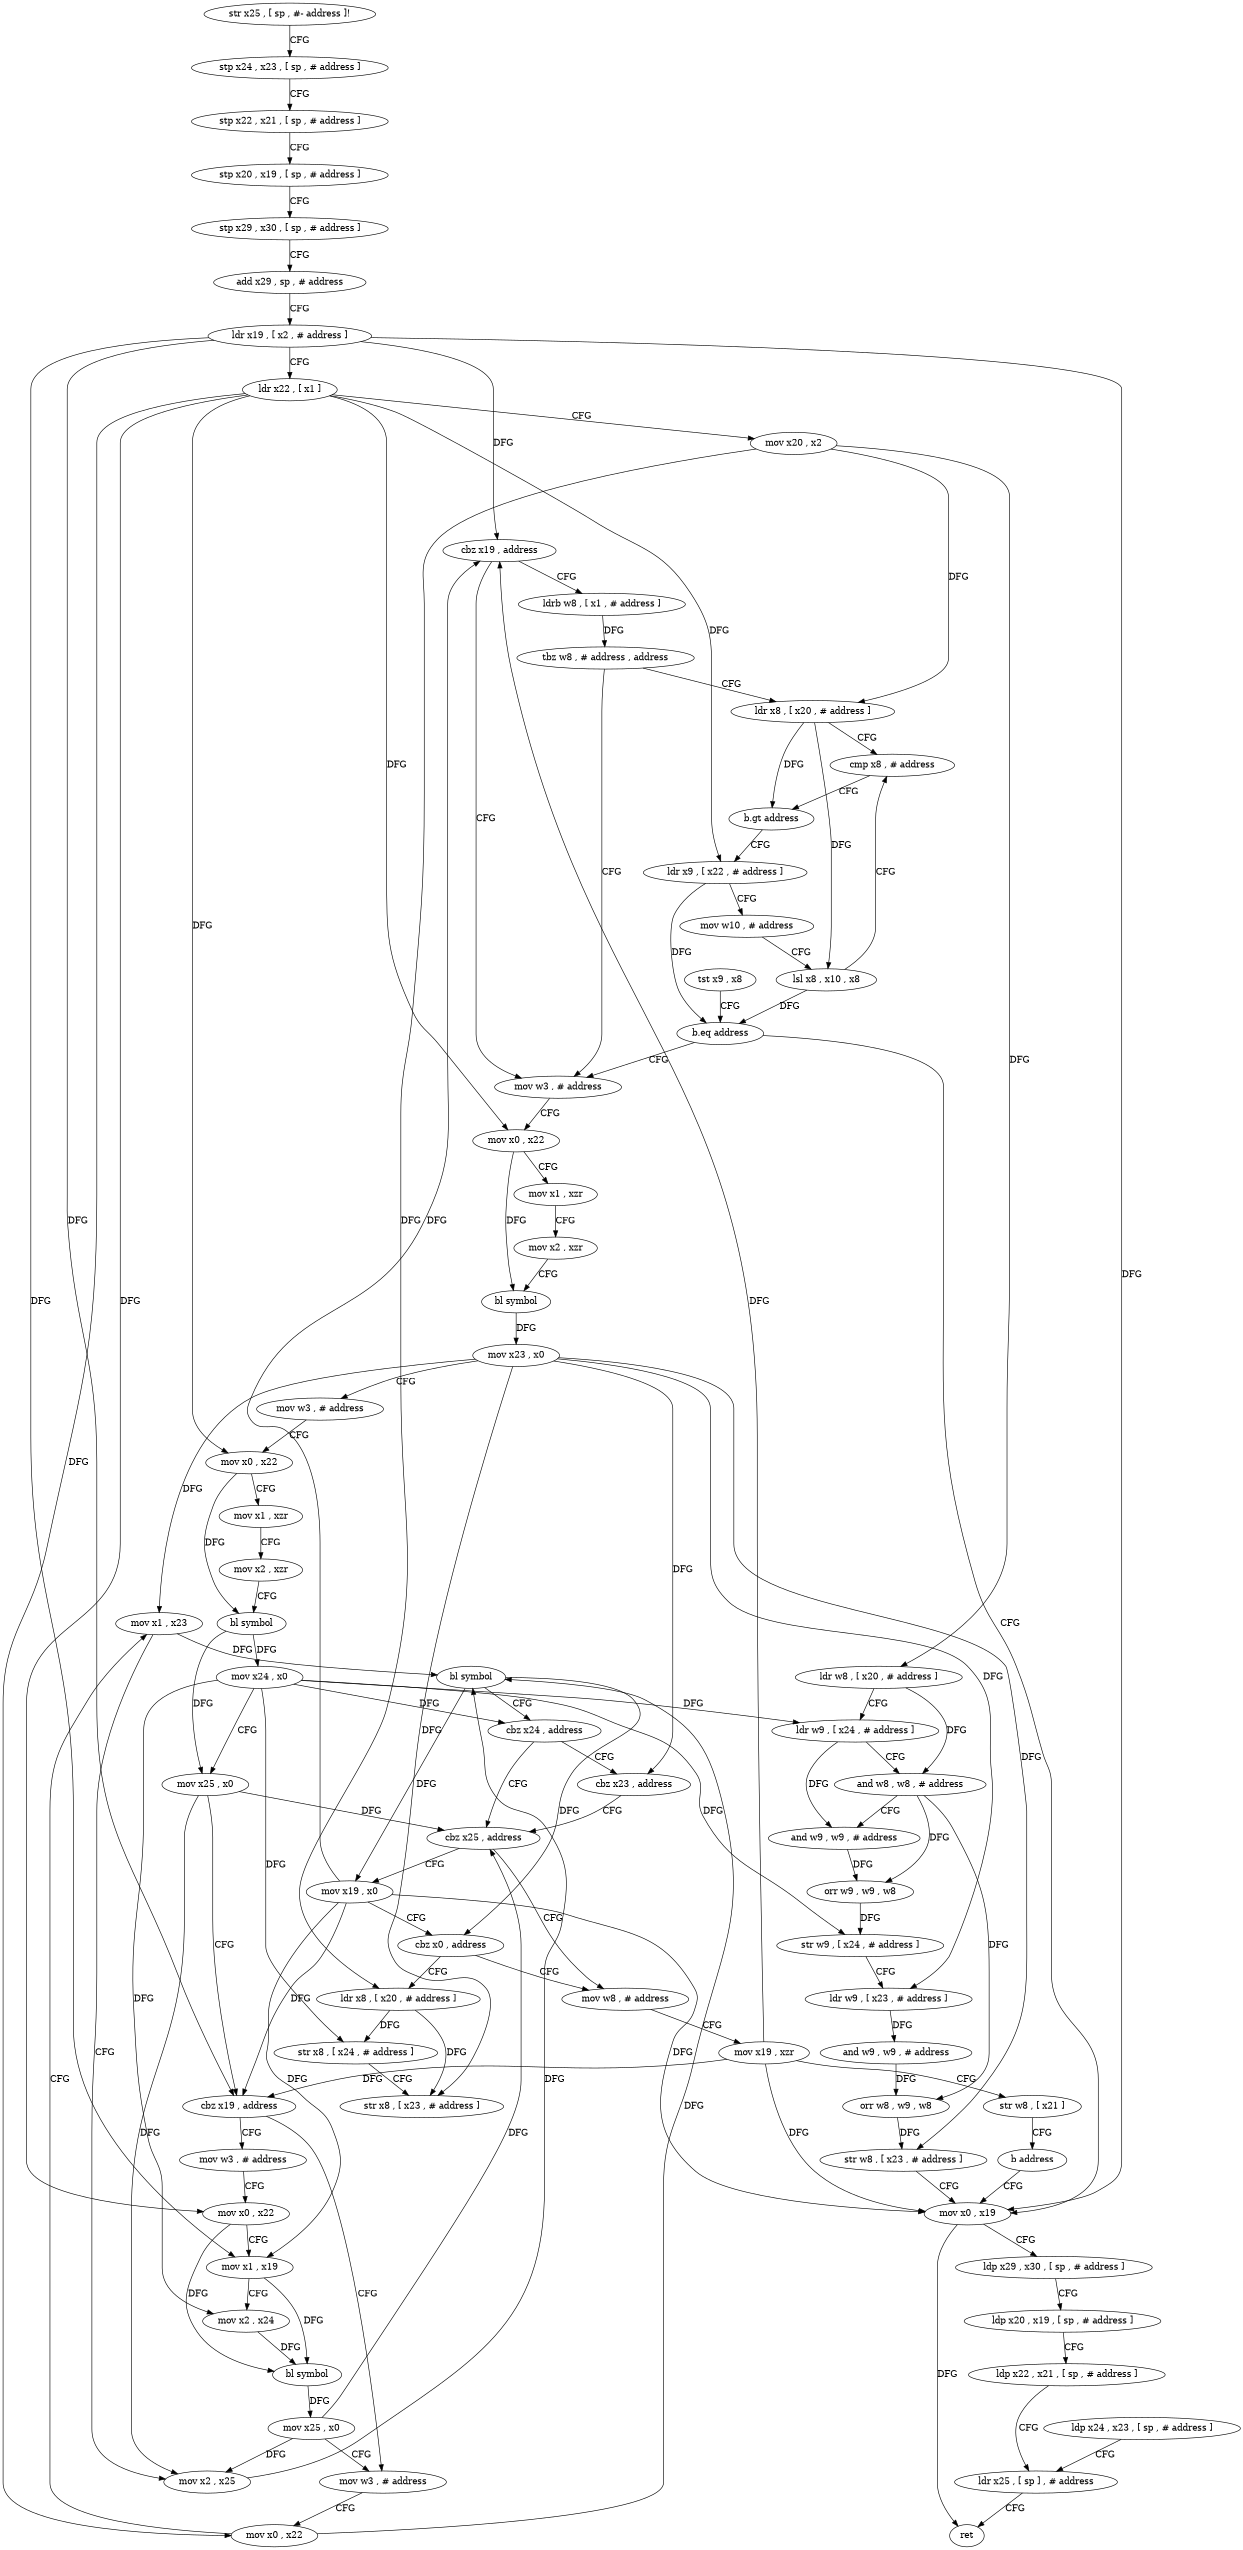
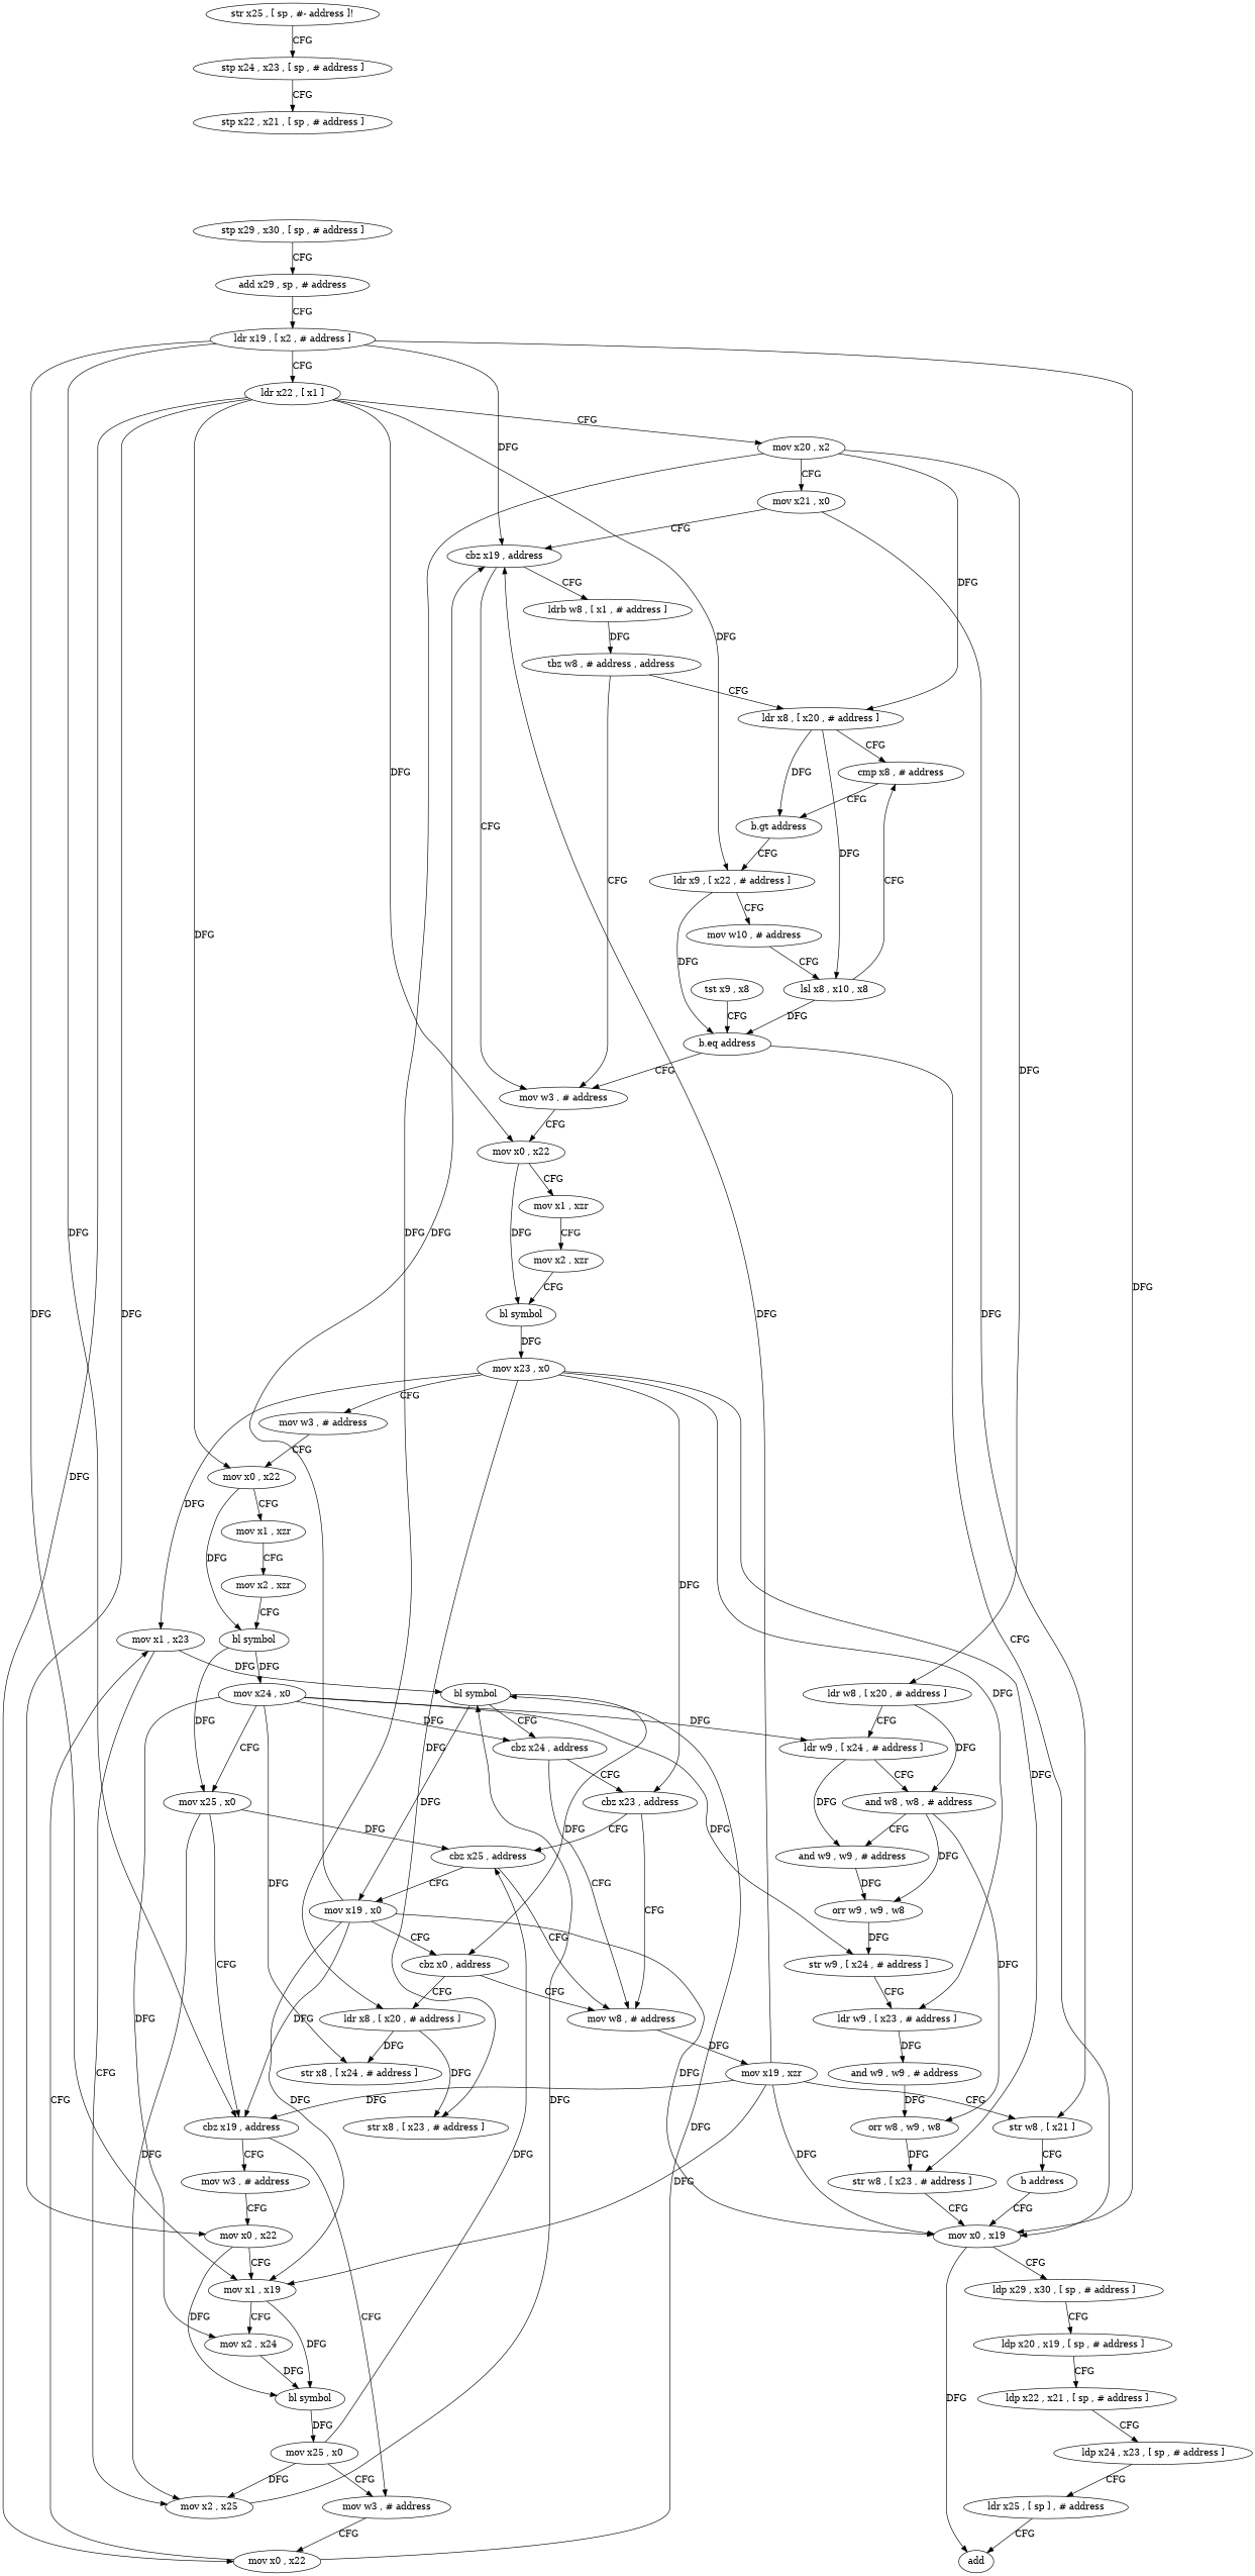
  digraph {
    n1 [label="str x25 , [ sp , #- address ]!"]
    n2 [label="stp x24 , x23 , [ sp , # address ]"]
    n3 [label="stp x22 , x21 , [ sp , # address ]"]
-   n4 [label="stp x20 , x19 , [ sp , # address ]"]
    n5 [label="stp x29 , x30 , [ sp , # address ]"]
    n6 [label="add x29 , sp , # address"]
    n7 [label="ldr x19 , [ x2 , # address ]"]
    n8 [label="ldr x22 , [ x1 ]"]
    n9 [label="cbz x19 , address"]
    n10 [label="cbz x19 , address"]
    n11 [label="mov x1 , x19"]
    n12 [label="mov x0 , x19"]
    n13 [label="mov x20 , x2"]
    n14 [label="mov x0 , x22"]
    n15 [label="mov x0 , x22"]
    n16 [label="mov x0 , x22"]
    n17 [label="mov x0 , x22"]
    n18 [label="ldr x9 , [ x22 , # address ]"]
    n19 [label="mov w3 , # address"]
    n20 [label="ldrb w8 , [ x1 , # address ]"]
    n21 [label="mov w3 , # address"]
    n22 [label="mov w3 , # address"]
    n23 [label="mov x2 , x24"]
    n24 [label="bl symbol"]
    n25 [label="ldp x29 , x30 , [ sp , # address ]"]
-   n26 [label=ret]
+   n26 [label=add]
+   n27 [label="mov x21 , x0"]
    n28 [label="ldr x8 , [ x20 , # address ]"]
    n29 [label="ldr x8 , [ x20 , # address ]"]
    n30 [label="ldr w8 , [ x20 , # address ]"]
    n31 [label="mov x1 , xzr"]
    n32 [label="bl symbol"]
    n33 [label="mov x1 , xzr"]
    n34 [label="bl symbol"]
    n35 [label="mov x1 , x23"]
    n36 [label="bl symbol"]
    n37 [label="mov w10 , # address"]
    n38 [label="b.eq address"]
    n39 [label="str w8 , [ x21 ]"]
    n40 [label="cmp x8 , # address"]
    n41 [label="b.gt address"]
    n42 [label="lsl x8 , x10 , x8"]
    n43 [label="str x8 , [ x23 , # address ]"]
    n44 [label="str x8 , [ x24 , # address ]"]
    n45 [label="ldr w9 , [ x24 , # address ]"]
    n46 [label="and w8 , w8 , # address"]
    n47 [label="b address"]
    n48 [label="tbz w8 , # address , address"]
    n49 [label="mov x2 , xzr"]
    n50 [label="mov x23 , x0"]
    n51 [label="mov w3 , # address"]
    n52 [label="cbz x23 , address"]
    n53 [label="ldr w9 , [ x23 , # address ]"]
    n54 [label="str w8 , [ x23 , # address ]"]
    n55 [label="mov x2 , x25"]
    n56 [label="cbz x25 , address"]
    n57 [label="mov w8 , # address"]
    n58 [label="and w9 , w9 , # address"]
    n59 [label="mov x2 , xzr"]
    n60 [label="mov x24 , x0"]
    n61 [label="mov x25 , x0"]
    n62 [label="cbz x24 , address"]
    n63 [label="str w9 , [ x24 , # address ]"]
    n64 [label="and w9 , w9 , # address"]
    n65 [label="mov x19 , x0"]
    n66 [label="cbz x0 , address"]
    n67 [label="mov x19 , xzr"]
    n68 [label="mov x25 , x0"]
    n69 [label="ldp x20 , x19 , [ sp , # address ]"]
    n70 [label="ldp x22 , x21 , [ sp , # address ]"]
    n71 [label="ldp x24 , x23 , [ sp , # address ]"]
    n72 [label="ldr x25 , [ sp ] , # address"]
    n73 [label="tst x9 , x8"]
    n74 [label="orr w9 , w9 , w8"]
    n75 [label="orr w8 , w9 , w8"]
    n1 -> n2 [label=CFG]
    n2 -> n3 [label=CFG]
-   n3 -> n4 [label=CFG]
-   n4 -> n5 [label=CFG]
    n5 -> n6 [label=CFG]
    n6 -> n7 [label=CFG]
    n7 -> n8 [label=CFG]
    n7 -> n9 [label=DFG]
    n7 -> n10 [label=DFG]
    n7 -> n11 [label=DFG]
    n7 -> n12 [label=DFG]
    n8 -> n13 [label=CFG]
    n8 -> n14 [label=DFG]
    n8 -> n15 [label=DFG]
    n8 -> n16 [label=DFG]
    n8 -> n17 [label=DFG]
    n8 -> n18 [label=DFG]
    n9 -> n19 [label=CFG]
    n9 -> n20 [label=CFG]
    n10 -> n21 [label=CFG]
    n10 -> n22 [label=CFG]
    n11 -> n23 [label=CFG]
    n11 -> n24 [label=DFG]
    n12 -> n25 [label=CFG]
    n12 -> n26 [label=DFG]
+   n13 -> n27 [label=CFG]
    n13 -> n28 [label=DFG]
    n13 -> n29 [label=DFG]
    n13 -> n30 [label=DFG]
    n14 -> n31 [label=CFG]
    n14 -> n32 [label=DFG]
    n15 -> n33 [label=CFG]
    n15 -> n34 [label=DFG]
    n16 -> n35 [label=CFG]
    n16 -> n36 [label=DFG]
    n17 -> n11 [label=CFG]
    n17 -> n24 [label=DFG]
    n18 -> n37 [label=CFG]
    n18 -> n38 [label=DFG]
    n19 -> n14 [label=CFG]
    n20 -> n48 [label=DFG]
    n21 -> n16 [label=CFG]
    n22 -> n17 [label=CFG]
    n23 -> n24 [label=DFG]
    n24 -> n68 [label=DFG]
    n25 -> n69 [label=CFG]
+   n27 -> n9 [label=CFG]
+   n27 -> n39 [label=DFG]
    n28 -> n40 [label=CFG]
    n28 -> n41 [label=DFG]
    n28 -> n42 [label=DFG]
    n29 -> n43 [label=DFG]
    n29 -> n44 [label=DFG]
    n30 -> n45 [label=CFG]
    n30 -> n46 [label=DFG]
    n31 -> n49 [label=CFG]
    n32 -> n50 [label=DFG]
    n33 -> n59 [label=CFG]
    n34 -> n60 [label=DFG]
    n34 -> n61 [label=DFG]
    n35 -> n36 [label=DFG]
    n35 -> n55 [label=CFG]
    n36 -> n62 [label=CFG]
    n36 -> n65 [label=DFG]
    n36 -> n66 [label=DFG]
    n37 -> n42 [label=CFG]
    n38 -> n12 [label=CFG]
    n38 -> n19 [label=CFG]
    n39 -> n47 [label=CFG]
    n40 -> n41 [label=CFG]
    n41 -> n18 [label=CFG]
    n42 -> n38 [label=DFG]
    n42 -> n40 [label=CFG]
-   n44 -> n43 [label=CFG]
    n45 -> n46 [label=CFG]
    n45 -> n64 [label=DFG]
    n46 -> n64 [label=CFG]
    n46 -> n74 [label=DFG]
    n46 -> n75 [label=DFG]
    n47 -> n12 [label=CFG]
    n48 -> n19 [label=CFG]
    n48 -> n28 [label=CFG]
    n49 -> n32 [label=CFG]
    n50 -> n35 [label=DFG]
    n50 -> n43 [label=DFG]
    n50 -> n51 [label=CFG]
    n50 -> n52 [label=DFG]
    n50 -> n53 [label=DFG]
    n50 -> n54 [label=DFG]
    n51 -> n15 [label=CFG]
    n52 -> n56 [label=CFG]
+   n52 -> n57 [label=CFG]
    n53 -> n58 [label=DFG]
    n54 -> n12 [label=CFG]
    n55 -> n36 [label=DFG]
    n56 -> n57 [label=CFG]
    n56 -> n65 [label=CFG]
-   n57 -> n67 [label=CFG]
+   n57 -> n67 [label=DFG]
    n58 -> n75 [label=DFG]
    n59 -> n34 [label=CFG]
    n60 -> n23 [label=DFG]
    n60 -> n44 [label=DFG]
    n60 -> n45 [label=DFG]
    n60 -> n61 [label=CFG]
    n60 -> n62 [label=DFG]
    n60 -> n63 [label=DFG]
    n61 -> n10 [label=CFG]
    n61 -> n55 [label=DFG]
    n61 -> n56 [label=DFG]
    n62 -> n52 [label=CFG]
-   n62 -> n56 [label=CFG]
+   n62 -> n57 [label=CFG]
    n63 -> n53 [label=CFG]
    n64 -> n74 [label=DFG]
    n65 -> n9 [label=DFG]
    n65 -> n10 [label=DFG]
    n65 -> n11 [label=DFG]
    n65 -> n12 [label=DFG]
    n65 -> n66 [label=CFG]
    n66 -> n29 [label=CFG]
    n66 -> n57 [label=CFG]
    n67 -> n9 [label=DFG]
    n67 -> n10 [label=DFG]
+   n67 -> n11 [label=DFG]
    n67 -> n12 [label=DFG]
    n67 -> n39 [label=CFG]
    n68 -> n21 [label=CFG]
    n68 -> n55 [label=DFG]
    n68 -> n56 [label=DFG]
    n69 -> n70 [label=CFG]
-   n70 -> n72 [label=CFG]
+   n70 -> n71 [label=CFG]
    n71 -> n72 [label=CFG]
    n72 -> n26 [label=CFG]
    n73 -> n38 [label=CFG]
    n74 -> n63 [label=DFG]
    n75 -> n54 [label=DFG]
  }
